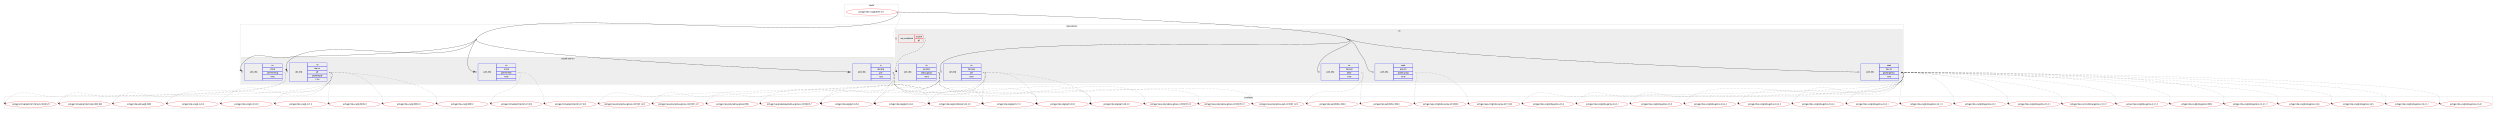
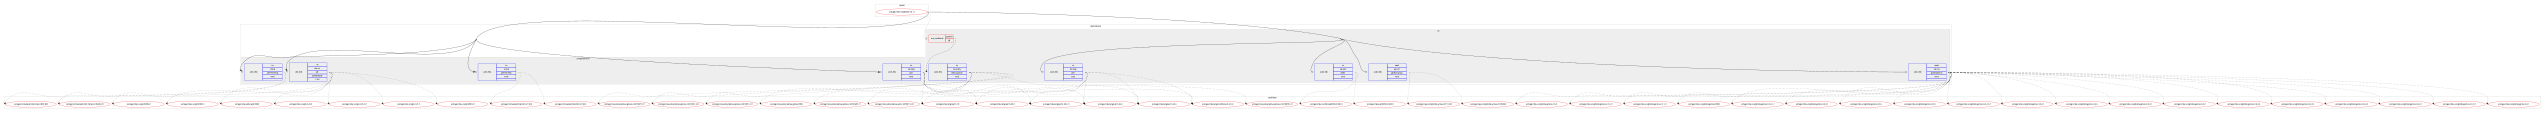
  digraph {
    compound=true
    concentrate=true
    fontname="Open Sans"
    fontsize=10
    newrank=true
    rankdir=TB
    ranksep=1.5
    node [color=red fontname="Open Sans" fontsize=10]
    edge [arrowhead=vee fontname="Open Sans" headport=w style=dotted tailport=e weight=100]
    n1 [label="portage://dev-vcs/gitolite-3.6.11" width=4]
    n2 [color=blue label=<<TABLE BORDER="0" CELLBORDER="1" CELLSPACING="0" CELLPADDING="4" WIDTH="220"><TR><TD ROWSPAN="6" CELLPADDING="30">pack_dep</TD></TR><TR><TD WIDTH="110">no</TD></TR><TR><TD>dev-lang</TD></TR><TR><TD>perl</TD></TR><TR><TD>none</TD></TR><TR><TD></TD></TR></TABLE>> shape=none]
    n3 [color=blue label=<<TABLE BORDER="0" CELLBORDER="1" CELLSPACING="0" CELLPADDING="4" WIDTH="220"><TR><TD ROWSPAN="6" CELLPADDING="30">pack_dep</TD></TR><TR><TD WIDTH="110">no</TD></TR><TR><TD>dev-vcs</TD></TR><TR><TD>git</TD></TR><TR><TD>greaterequal</TD></TR><TR><TD>1.6.6</TD></TR></TABLE>> shape=none]
    n4 [color=blue label=<<TABLE BORDER="0" CELLBORDER="1" CELLSPACING="0" CELLPADDING="4" WIDTH="220"><TR><TD ROWSPAN="6" CELLPADDING="30">pack_dep</TD></TR><TR><TD WIDTH="110">no</TD></TR><TR><TD>virtual</TD></TR><TR><TD>perl-File-Path</TD></TR><TR><TD>none</TD></TR><TR><TD></TD></TR></TABLE>> shape=none]
    n5 [color=blue label=<<TABLE BORDER="0" CELLBORDER="1" CELLSPACING="0" CELLPADDING="4" WIDTH="220"><TR><TD ROWSPAN="6" CELLPADDING="30">pack_dep</TD></TR><TR><TD WIDTH="110">no</TD></TR><TR><TD>virtual</TD></TR><TR><TD>perl-File-Temp</TD></TR><TR><TD>none</TD></TR><TR><TD></TD></TR></TABLE>> shape=none]
    n6 [color=blue label=<<TABLE BORDER="0" CELLBORDER="1" CELLSPACING="0" CELLPADDING="4" WIDTH="220"><TR><TD ROWSPAN="6" CELLPADDING="30">pack_dep</TD></TR><TR><TD WIDTH="110">no</TD></TR><TR><TD>sec-policy</TD></TR><TR><TD>selinux-gitosis</TD></TR><TR><TD>none</TD></TR><TR><TD></TD></TR></TABLE>> shape=none]
    n7 [label=<<TABLE BORDER="0" CELLBORDER="1" CELLSPACING="0" CELLPADDING="4"><TR><TD ROWSPAN="3" CELLPADDING="10">use_conditional</TD></TR><TR><TD>positive</TD></TR><TR><TD>git</TD></TR></TABLE>> shape=none]
    n8 [color=blue label=<<TABLE BORDER="0" CELLBORDER="1" CELLSPACING="0" CELLPADDING="4" WIDTH="220"><TR><TD ROWSPAN="6" CELLPADDING="30">pack_dep</TD></TR><TR><TD WIDTH="110">no</TD></TR><TR><TD>dev-lang</TD></TR><TR><TD>perl</TD></TR><TR><TD>none</TD></TR><TR><TD></TD></TR></TABLE>> shape=none]
    n9 [color=blue label=<<TABLE BORDER="0" CELLBORDER="1" CELLSPACING="0" CELLPADDING="4" WIDTH="220"><TR><TD ROWSPAN="6" CELLPADDING="30">pack_dep</TD></TR><TR><TD WIDTH="110">no</TD></TR><TR><TD>dev-perl</TD></TR><TR><TD>JSON</TD></TR><TR><TD>none</TD></TR><TR><TD></TD></TR></TABLE>> shape=none]
    n10 [color=blue label=<<TABLE BORDER="0" CELLBORDER="1" CELLSPACING="0" CELLPADDING="4" WIDTH="220"><TR><TD ROWSPAN="6" CELLPADDING="30">pack_dep</TD></TR><TR><TD WIDTH="110">weak</TD></TR><TR><TD>app-vim</TD></TR><TR><TD>gitolite-syntax</TD></TR><TR><TD>none</TD></TR><TR><TD></TD></TR></TABLE>> shape=none]
    n11 [color=blue label=<<TABLE BORDER="0" CELLBORDER="1" CELLSPACING="0" CELLPADDING="4" WIDTH="220"><TR><TD ROWSPAN="6" CELLPADDING="30">pack_dep</TD></TR><TR><TD WIDTH="110">weak</TD></TR><TR><TD>dev-vcs</TD></TR><TR><TD>gitolite-gentoo</TD></TR><TR><TD>none</TD></TR><TR><TD></TD></TR></TABLE>> shape=none]
    n12 [label="portage://dev-lang/conditional-5.24.3-r1" width=4]
    n13 [label="portage://dev-lang/perl-5.24.4" width=4]
    n14 [label="portage://dev-lang/perl-5.26.2" width=4]
    n15 [label="portage://dev-lang/perl-5.28.2-r1" width=4]
    n16 [label="portage://dev-lang/perl-5.30.0" width=4]
    n17 [label="portage://dev-lang/perl-5.10.1" width=4]
    n18 [label="portage://dev-vcs/git-2.21.0" width=4]
    n19 [label="portage://dev-vcs/git-2.23.0-r1" width=4]
    n20 [label="portage://dev-vcs/git-2.24.0" width=4]
    n21 [label="portage://dev-selinux/git-9999" width=4]
    n22 [label="portage://dev-vcs/git-9999-r1" width=4]
    n23 [label="portage://dev-vcs/git-9999-r2" width=4]
    n24 [label="portage://dev-vcs/git-9999-r3" width=4]
    n25 [label="portage://virtual/perl-File-Path-2.150.0" width=4]
    n26 [label="portage://virtual/perl-File-Path-2.160.0" width=4]
    n27 [label="portage://sec-policy/selinux-gitosis-2.20180114-r1" width=4]
    n28 [label="portage://sec-policy/selinux-gitosis-2.20180114-r2" width=4]
    n29 [label="portage://sec-policy/selinux-perl-2.20180114-r3" width=4]
    n30 [label="portage://sec-policy/selinux-gitosis-2.20180701-r1" width=4]
    n31 [label="portage://sec-policy/selinux-gitosis-2.20180701-r2" width=4]
-   n32 [label="portage://sec-greaterequal/selinux-gitosis-2.20190201-r1" width=4]
+   n32 [label="portage://sec-policy/selinux-gitosis-2.20190201-r1" width=4]
    n33 [label="portage://sec-policy/selinux-gitosis-9999" width=4]
    n34 [label="portage://virtual/perl-Path-Temp-0.230.400-r5" width=4]
    n35 [label="portage://virtual/perl-File-Temp-0.830.900" width=4]
-   n36 [label="portage://dev-perl/JSON-2.900.0" width=4]
+   n36 [label="portage://dev-conditional/JSON-2.900.0" width=4]
    n37 [label="portage://dev-perl/JSON-2.940.0" width=4]
    n38 [label="portage://app-vim/gitolite-syntax-20111225" width=4]
    n39 [label="portage://app-vim/gitolite-syntax-20130306" width=4]
-   n40 [label="syntax://dev-vcs/gitolite-gentoo-2.3.1-r1" width=4]
-   n41 [label="portage://dev-vcs/conditional-gentoo-2.3.3-r1" width=4]
+   n40 [label="portage://dev-vcs/gitolite-gentoo-2.3.1-r1" width=4]
+   n41 [label="portage://dev-vcs/gitolite-gentoo-2.3.3-r1" width=4]
    n42 [label="portage://dev-vcs/gitolite-gentoo-3.5.3.1" width=4]
    n43 [label="portage://dev-vcs/gitolite-gentoo-3.6.1" width=4]
    n44 [label="portage://dev-vcs/gitolite-gentoo-3.6.1-r1" width=4]
    n45 [label="portage://dev-vcs/gitolite-gentoo-3.6.2.1" width=4]
    n46 [label="portage://dev-vcs/gitolite-gentoo-3.6.2.2" width=4]
    n47 [label="portage://dev-vcs/gitolite-gentoo-3.6.2.3" width=4]
    n48 [label="portage://dev-vcs/gitolite-gentoo-3.6.2.4" width=4]
    n49 [label="portage://dev-vcs/gitolite-gentoo-3.6.9" width=4]
    n50 [label="portage://dev-vcs/gitolite-gentoo-3.6.3.1" width=4]
    n51 [label="portage://dev-vcs/gitolite-gentoo-3.6.4" width=4]
    n52 [label="portage://dev-vcs/gitolite-gentoo-3.6.4.1" width=4]
    n53 [label="portage://dev-vcs/gitolite-gentoo-3.6.4.1-r1" width=4]
    n54 [label="portage://dev-vcs/gitolite-gentoo-3.6.5" width=4]
    n55 [label="portage://dev-vcs/gitolite-gentoo-3.6.6" width=4]
+   n56 [label="portage://dev-vcs/gitolite-gentoo-3.6.6.1" width=4]
    n57 [label="portage://dev-vcs/gitolite-gentoo-3.2.6.1-r1" width=4]
    n58 [label="portage://dev-vcs/gitolite-gentoo-9999" width=4]
    subgraph cluster_1 {
      color=gray
      label=<<i>ebuild</i>>
      rank=same
      n1
    }
    subgraph cluster_2 {
      color=gray
      label=<<i>dependencies</i>>
      subgraph cluster_3 {
        color=gray
        fillcolor="#eeeeee"
        label=<<i>compile</i>>
        style=filled
      }
      subgraph cluster_4 {
        color=gray
        fillcolor="#eeeeee"
        label=<<i>compile and run</i>>
        style=filled
        subgraph sub_5 {
          color=gray
          fillcolor="#eeeeee"
          label=<<i>compile and run</i>>
          style=filled
          n2
        }
        subgraph sub_6 {
          color=gray
          fillcolor="#eeeeee"
          label=<<i>compile and run</i>>
          style=filled
          n3
        }
        subgraph sub_7 {
          color=gray
          fillcolor="#eeeeee"
          label=<<i>compile and run</i>>
          style=filled
          n4
        }
        subgraph sub_8 {
          color=gray
          fillcolor="#eeeeee"
          label=<<i>compile and run</i>>
          style=filled
          n5
        }
      }
      subgraph cluster_9 {
        color=gray
        fillcolor="#eeeeee"
        label=<<i>run</i>>
        style=filled
        subgraph sub_10 {
          color=gray
          fillcolor="#eeeeee"
          label=<<i>run</i>>
          style=filled
          n7
          subgraph sub_11 {
            color=gray
            fillcolor="#eeeeee"
            label=<<i>run</i>>
            style=filled
            n6
          }
        }
        subgraph sub_12 {
          color=gray
          fillcolor="#eeeeee"
          label=<<i>run</i>>
          style=filled
          n8
        }
        subgraph sub_13 {
          color=gray
          fillcolor="#eeeeee"
          label=<<i>run</i>>
          style=filled
          n9
        }
        subgraph sub_14 {
          color=gray
          fillcolor="#eeeeee"
          label=<<i>run</i>>
          style=filled
          n10
        }
        subgraph sub_15 {
          color=gray
          fillcolor="#eeeeee"
          label=<<i>run</i>>
          style=filled
          n11
        }
      }
    }
    subgraph cluster_16 {
      color=gray
      label=<<i>candidates</i>>
      rank=same
      subgraph sub_17 {
        color=black
        label=<<i>candidates</i>>
        nodesep=1
        rank=same
        n12
        n13
        n14
        n15
        n16
        n17
      }
      subgraph sub_18 {
        color=black
        label=<<i>candidates</i>>
        nodesep=1
        rank=same
        n18
        n19
        n20
        n21
        n22
        n23
        n24
      }
      subgraph sub_19 {
        color=black
        label=<<i>candidates</i>>
        nodesep=1
        rank=same
        n25
        n26
      }
      subgraph sub_20 {
        color=black
        label=<<i>candidates</i>>
        nodesep=1
        rank=same
        n27
        n28
        n29
        n30
        n31
        n32
        n33
      }
      subgraph sub_21 {
        color=black
        label=<<i>candidates</i>>
        nodesep=1
        rank=same
        n34
        n35
      }
      subgraph sub_22 {
        color=black
        label=<<i>candidates</i>>
        nodesep=1
        rank=same
        n12
        n13
        n14
        n15
        n16
        n17
      }
      subgraph sub_23 {
        color=black
        label=<<i>candidates</i>>
        nodesep=1
        rank=same
        n36
        n37
      }
      subgraph sub_24 {
        color=black
        label=<<i>candidates</i>>
        nodesep=1
        rank=same
        n38
        n39
      }
      subgraph sub_25 {
        color=black
        label=<<i>candidates</i>>
        nodesep=1
        rank=same
        n40
        n41
        n42
        n43
        n44
        n45
        n46
        n47
        n48
        n49
        n50
        n51
        n52
        n53
        n54
        n55
+       n56
        n57
        n58
      }
    }
    n1 -> n2 [arrowhead=odotvee style=solid weight=20]
    n1 -> n3 [arrowhead=odotvee style=solid weight=20]
    n1 -> n4 [arrowhead=odotvee style=solid weight=20]
    n1 -> n5 [arrowhead=odotvee style=solid weight=20]
    n1 -> n7 [arrowhead=odot weight=20]
    n1 -> n8 [arrowhead=odot style=solid weight=20]
    n1 -> n9 [arrowhead=odot style=solid weight=20]
    n1 -> n10 [arrowhead=odot style=solid weight=20]
    n1 -> n11 [arrowhead=odot style=solid weight=20]
    n2 -> n12
    n2 -> n13
    n2 -> n14
    n2 -> n15
    n2 -> n16
    n2 -> n17
    n3 -> n18
    n3 -> n19
    n3 -> n20
    n3 -> n21
    n3 -> n22
    n3 -> n23
    n3 -> n24
    n4 -> n25
    n4 -> n26
    n5 -> n34
    n5 -> n35
    n6 -> n27
    n6 -> n28
    n6 -> n29
    n6 -> n30
    n6 -> n31
    n6 -> n32
    n6 -> n33
    n7 -> n6 [style=dashed weight=20]
    n8 -> n12
    n8 -> n13
    n8 -> n14
    n8 -> n15
    n8 -> n16
    n8 -> n17
    n9 -> n36
    n9 -> n37
    n10 -> n38
    n10 -> n39
    n11 -> n40
    n11 -> n41
    n11 -> n42
    n11 -> n43
    n11 -> n44
    n11 -> n45
    n11 -> n46
    n11 -> n47
    n11 -> n48
    n11 -> n49
    n11 -> n50
    n11 -> n51
    n11 -> n52
    n11 -> n53
    n11 -> n54
    n11 -> n55
+   n11 -> n56
    n11 -> n57
    n11 -> n58
  }
